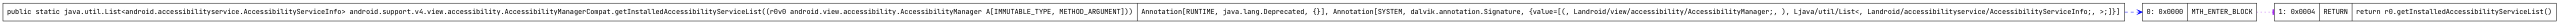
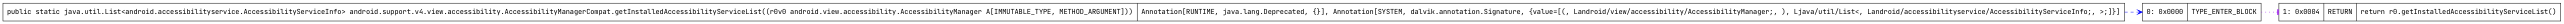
  digraph {
    rankdir=LR
    fontname="JetBrains Mono"
    node [shape=record fontname="JetBrains Mono"]
    edge [fontname="JetBrains Mono"]
-   n1 [label="{0\:\ 0x0000|MTH_ENTER_BLOCK\l}"]
+   n1 [label="{0\:\ 0x0000|TYPE_ENTER_BLOCK\l}"]
    n2 [label="{1\:\ 0x0004|RETURN\l|return r0.getInstalledAccessibilityServiceList()\l}"]
    n3 [label="{public static java.util.List\<android.accessibilityservice.AccessibilityServiceInfo\> android.support.v4.view.accessibility.AccessibilityManagerCompat.getInstalledAccessibilityServiceList((r0v0 android.view.accessibility.AccessibilityManager A[IMMUTABLE_TYPE, METHOD_ARGUMENT]))  | Annotation[RUNTIME, java.lang.Deprecated, \{\}], Annotation[SYSTEM, dalvik.annotation.Signature, \{value=[(, Landroid\/view\/accessibility\/AccessibilityManager;, ), Ljava\/util\/List\<, Landroid\/accessibilityservice\/AccessibilityServiceInfo;, \>;]\}]\l}"]
    n1 -> n2 [color=purple style=dotted arrowhead=tee]
    n3 -> n1 [color=blue style=dashed arrowhead=vee]
  }
